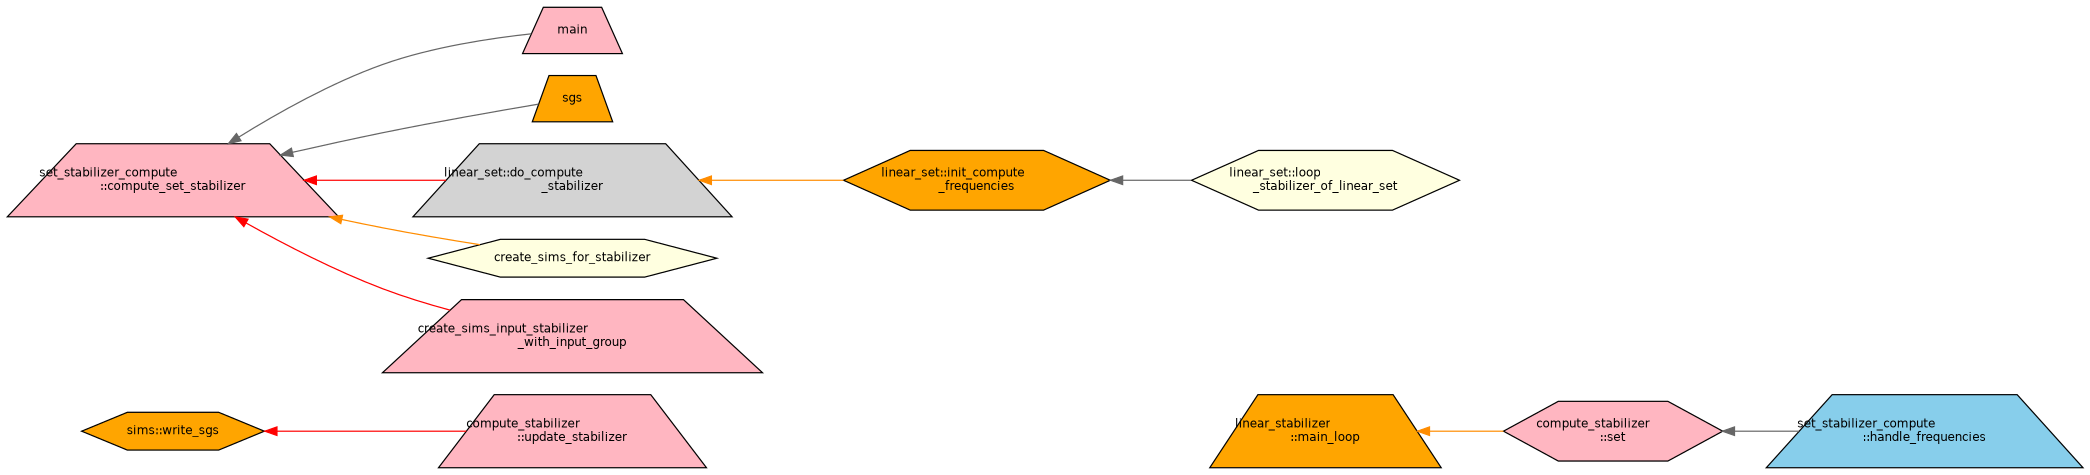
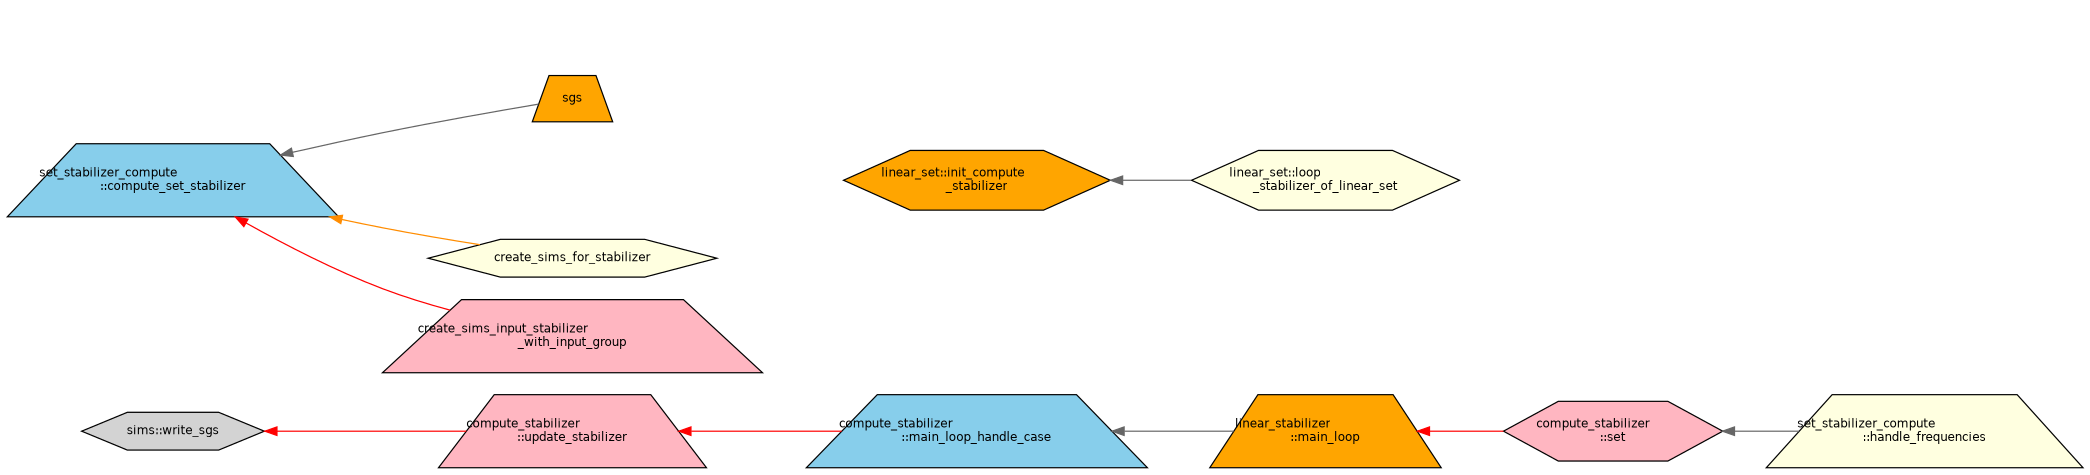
  digraph {
    rankdir=LR
    node [color=black fillcolor=lightpink fontname=Helvetica fontsize=10 shape=trapezium style=filled]
    edge [color=gray40 dir=back fontname=Helvetica fontsize=10 labelfontname=Helvetica labelfontsize=10 style=solid]
-   n1 [fillcolor=orange fontcolor=black height=0.2 label="sims::write_sgs" shape=hexagon width=0.4]
+   n1 [fillcolor=lightgrey fontcolor=black height=0.2 label="sims::write_sgs" shape=hexagon width=0.4]
    n2 [height=0.2 label="compute_stabilizer\l::update_stabilizer" width=0.4]
+   n3 [fillcolor=skyblue height=0.2 label="compute_stabilizer\l::main_loop_handle_case" width=0.4]
    n4 [fillcolor=orange height=0.2 label="linear_stabilizer\l::main_loop" width=0.4]
    n5 [height=0.2 label="compute_stabilizer\l::set" shape=hexagon width=0.4]
-   n6 [fillcolor=skyblue height=0.2 label="set_stabilizer_compute\l::handle_frequencies" width=0.4]
-   n7 [height=0.2 label="set_stabilizer_compute\l::compute_set_stabilizer" width=0.4]
-   n8 [height=0.2 label=main width=0.4]
+   n6 [fillcolor=lightyellow height=0.2 label="set_stabilizer_compute\l::handle_frequencies" width=0.4]
+   n7 [fillcolor=skyblue height=0.2 label="set_stabilizer_compute\l::compute_set_stabilizer" width=0.4]
    n9 [fillcolor=orange height=0.2 label=sgs width=0.4]
-   n10 [fillcolor=lightgrey height=0.2 label="linear_set::do_compute\l_stabilizer" width=0.4]
    n11 [fillcolor=lightyellow height=0.2 label=create_sims_for_stabilizer shape=hexagon width=0.4]
    n12 [height=0.2 label="create_sims_input_stabilizer\l_with_input_group" width=0.4]
-   n13 [fillcolor=orange height=0.2 label="linear_set::init_compute\l_frequencies" shape=hexagon width=0.4]
+   n13 [fillcolor=orange height=0.2 label="linear_set::init_compute\l_stabilizer" shape=hexagon width=0.4]
    n14 [fillcolor=lightyellow height=0.2 label="linear_set::loop\l_stabilizer_of_linear_set" shape=hexagon width=0.4]
    n1 -> n2 [color=red]
-   n4 -> n5 [color=darkorange]
+   n2 -> n3 [color=red]
+   n3 -> n4
+   n4 -> n5 [color=red]
    n5 -> n6
-   n7 -> n8
    n7 -> n9
-   n7 -> n10 [color=red]
    n7 -> n11 [color=darkorange]
    n7 -> n12 [color=red]
-   n10 -> n13 [color=darkorange]
    n13 -> n14
  }
